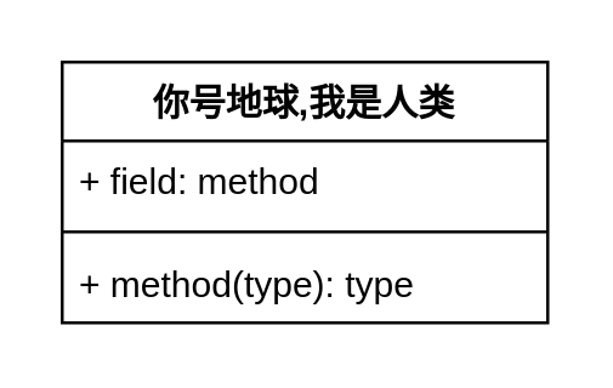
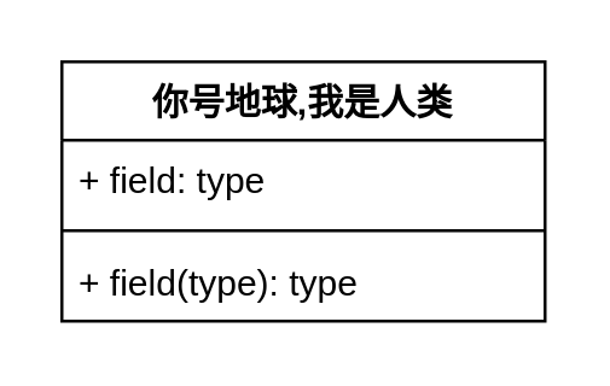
  <mxCell id="0" />
  <mxCell id="1" parent="0" />
  <mxCell id="2" value="你号地球,我是人类&#10;" style="swimlane;fontStyle=1;align=center;verticalAlign=top;childLayout=stackLayout;horizontal=1;startSize=26;horizontalStack=0;resizeParent=1;resizeParentMax=0;resizeLast=0;collapsible=1;marginBottom=0;" vertex="1" parent="1"><mxGeometry x="20" y="20" width="160" height="86" as="geometry" /></mxCell>
- <mxCell id="3" value="+ field: method" style="text;strokeColor=none;fillColor=none;align=left;verticalAlign=top;spacingLeft=4;spacingRight=4;overflow=hidden;rotatable=0;points=[[0,0.5],[1,0.5]];portConstraint=eastwest;" vertex="1" parent="2"><mxGeometry y="26" width="160" height="26" as="geometry" /></mxCell>
+ <mxCell id="3" value="+ field: type" style="text;strokeColor=none;fillColor=none;align=left;verticalAlign=top;spacingLeft=4;spacingRight=4;overflow=hidden;rotatable=0;points=[[0,0.5],[1,0.5]];portConstraint=eastwest;" vertex="1" parent="2"><mxGeometry y="26" width="160" height="26" as="geometry" /></mxCell>
  <mxCell id="4" value="" style="line;strokeWidth=1;fillColor=none;align=left;verticalAlign=middle;spacingTop=-1;spacingLeft=3;spacingRight=3;rotatable=0;labelPosition=right;points=[];portConstraint=eastwest;" vertex="1" parent="2"><mxGeometry y="52" width="160" height="8" as="geometry" /></mxCell>
- <mxCell id="5" value="+ method(type): type" style="text;strokeColor=none;fillColor=none;align=left;verticalAlign=top;spacingLeft=4;spacingRight=4;overflow=hidden;rotatable=0;points=[[0,0.5],[1,0.5]];portConstraint=eastwest;" vertex="1" parent="2"><mxGeometry y="60" width="160" height="26" as="geometry" /></mxCell>
+ <mxCell id="5" value="+ field(type): type" style="text;strokeColor=none;fillColor=none;align=left;verticalAlign=top;spacingLeft=4;spacingRight=4;overflow=hidden;rotatable=0;points=[[0,0.5],[1,0.5]];portConstraint=eastwest;" vertex="1" parent="2"><mxGeometry y="60" width="160" height="26" as="geometry" /></mxCell>
